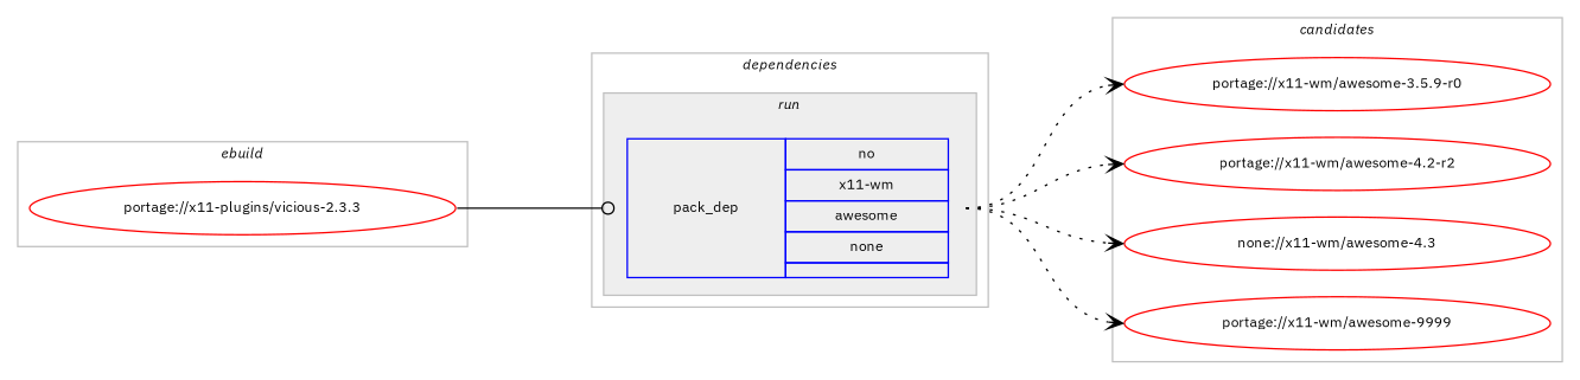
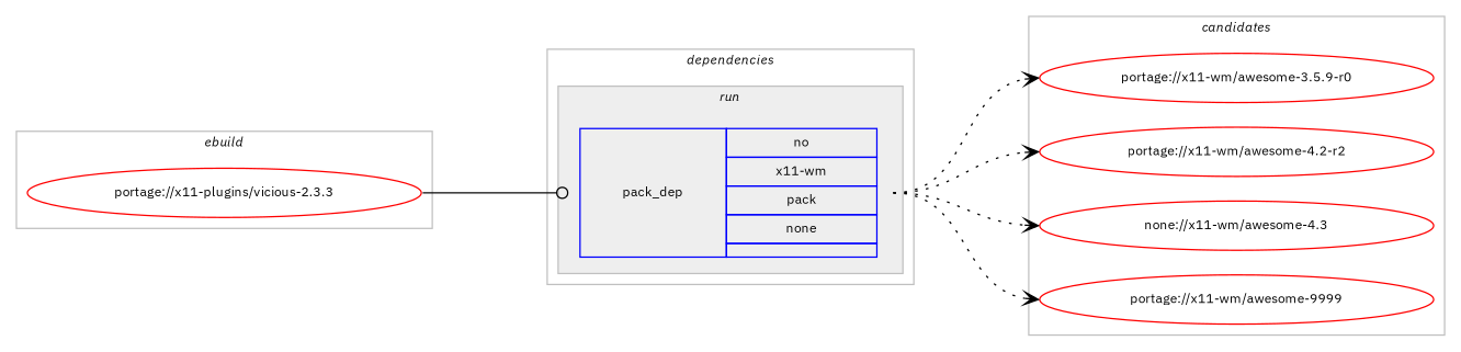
  digraph {
    compound=true
    concentrate=true
    fontname="IBM Plex Sans"
    fontsize=10
    newrank=true
    rankdir=LR
    ranksep=1.5
    node [color=red fontname="IBM Plex Sans" fontsize=10]
    edge [arrowhead=vee fontname="IBM Plex Sans" headport=w style=dotted tailport=e weight=100]
    n1 [label="portage://x11-plugins/vicious-2.3.3" width=4]
-   n2 [color=blue label=<<TABLE BORDER="0" CELLBORDER="1" CELLSPACING="0" CELLPADDING="4" WIDTH="220"><TR><TD ROWSPAN="6" CELLPADDING="30">pack_dep</TD></TR><TR><TD WIDTH="110">no</TD></TR><TR><TD>x11-wm</TD></TR><TR><TD>awesome</TD></TR><TR><TD>none</TD></TR><TR><TD></TD></TR></TABLE>> shape=none]
+   n2 [color=blue label=<<TABLE BORDER="0" CELLBORDER="1" CELLSPACING="0" CELLPADDING="4" WIDTH="220"><TR><TD ROWSPAN="6" CELLPADDING="30">pack_dep</TD></TR><TR><TD WIDTH="110">no</TD></TR><TR><TD>x11-wm</TD></TR><TR><TD>pack</TD></TR><TR><TD>none</TD></TR><TR><TD></TD></TR></TABLE>> shape=none]
    n3 [label="portage://x11-wm/awesome-3.5.9-r0" width=4]
    n4 [label="portage://x11-wm/awesome-4.2-r2" width=4]
    n5 [label="none://x11-wm/awesome-4.3" width=4]
    n6 [label="portage://x11-wm/awesome-9999" width=4]
    subgraph cluster_1 {
      color=gray
      label=<<i>ebuild</i>>
      rank=same
      n1
    }
    subgraph cluster_2 {
      color=gray
      label=<<i>dependencies</i>>
      subgraph cluster_3 {
        color=gray
        fillcolor="#eeeeee"
        label=<<i>compile</i>>
        style=filled
      }
      subgraph cluster_4 {
        color=gray
        fillcolor="#eeeeee"
        label=<<i>compile and run</i>>
        style=filled
      }
      subgraph cluster_5 {
        color=gray
        fillcolor="#eeeeee"
        label=<<i>run</i>>
        style=filled
        subgraph sub_6 {
          color=gray
          fillcolor="#eeeeee"
          label=<<i>run</i>>
          style=filled
          n2
        }
      }
    }
    subgraph cluster_7 {
      color=gray
      label=<<i>candidates</i>>
      rank=same
      subgraph sub_8 {
        color=black
        label=<<i>candidates</i>>
        nodesep=1
        rank=same
        n3
        n4
        n5
        n6
      }
    }
    n1 -> n2 [arrowhead=odot style=solid weight=20]
    n2 -> n3
    n2 -> n4
    n2 -> n5
    n2 -> n6
  }
